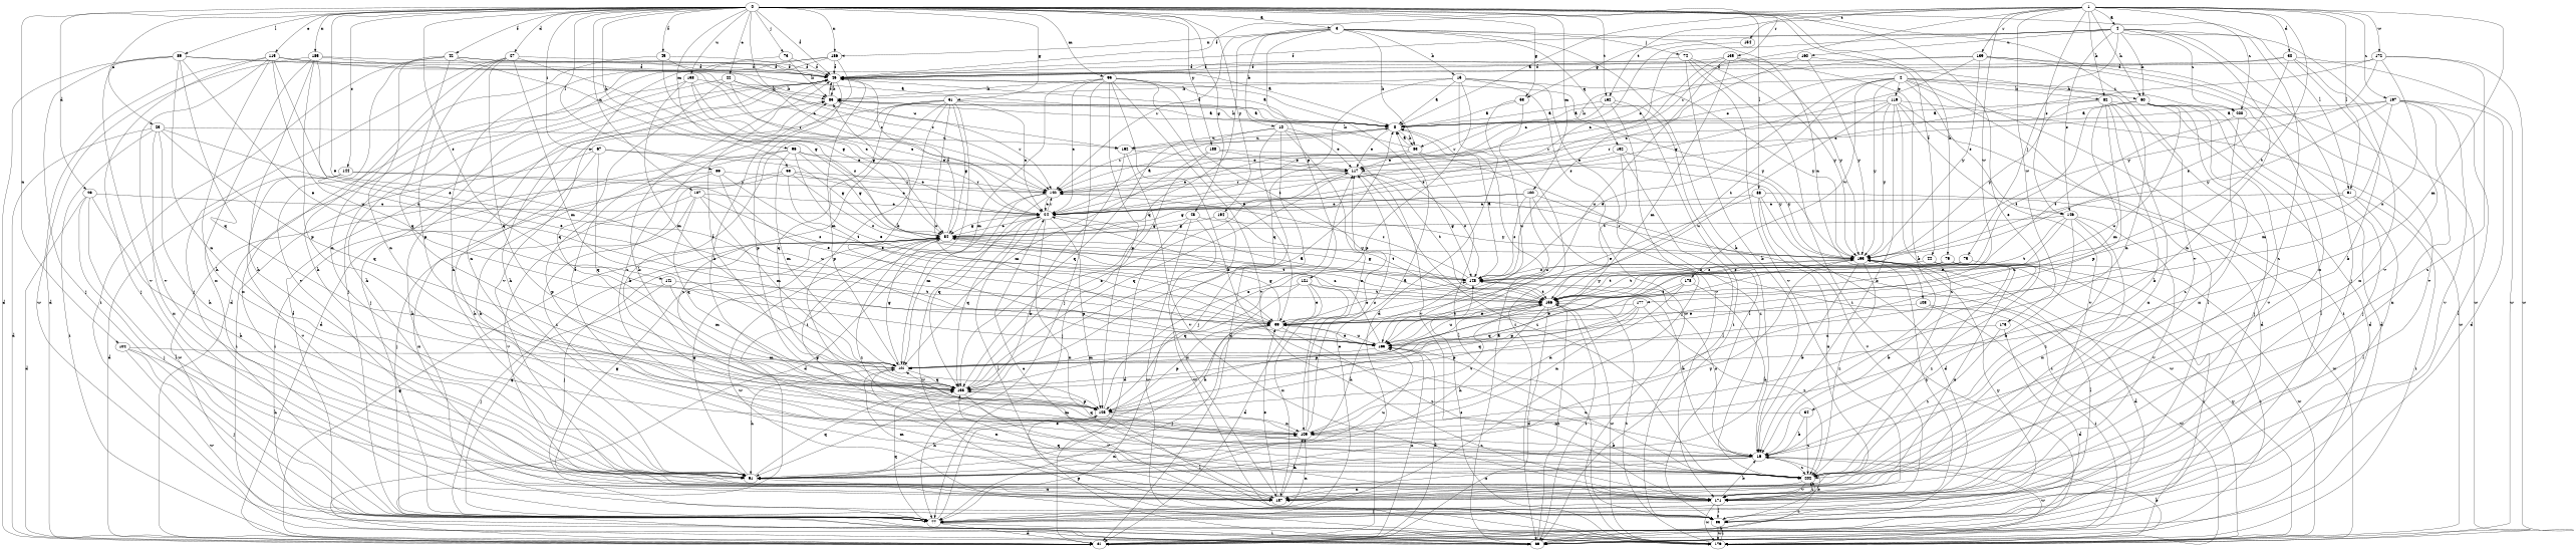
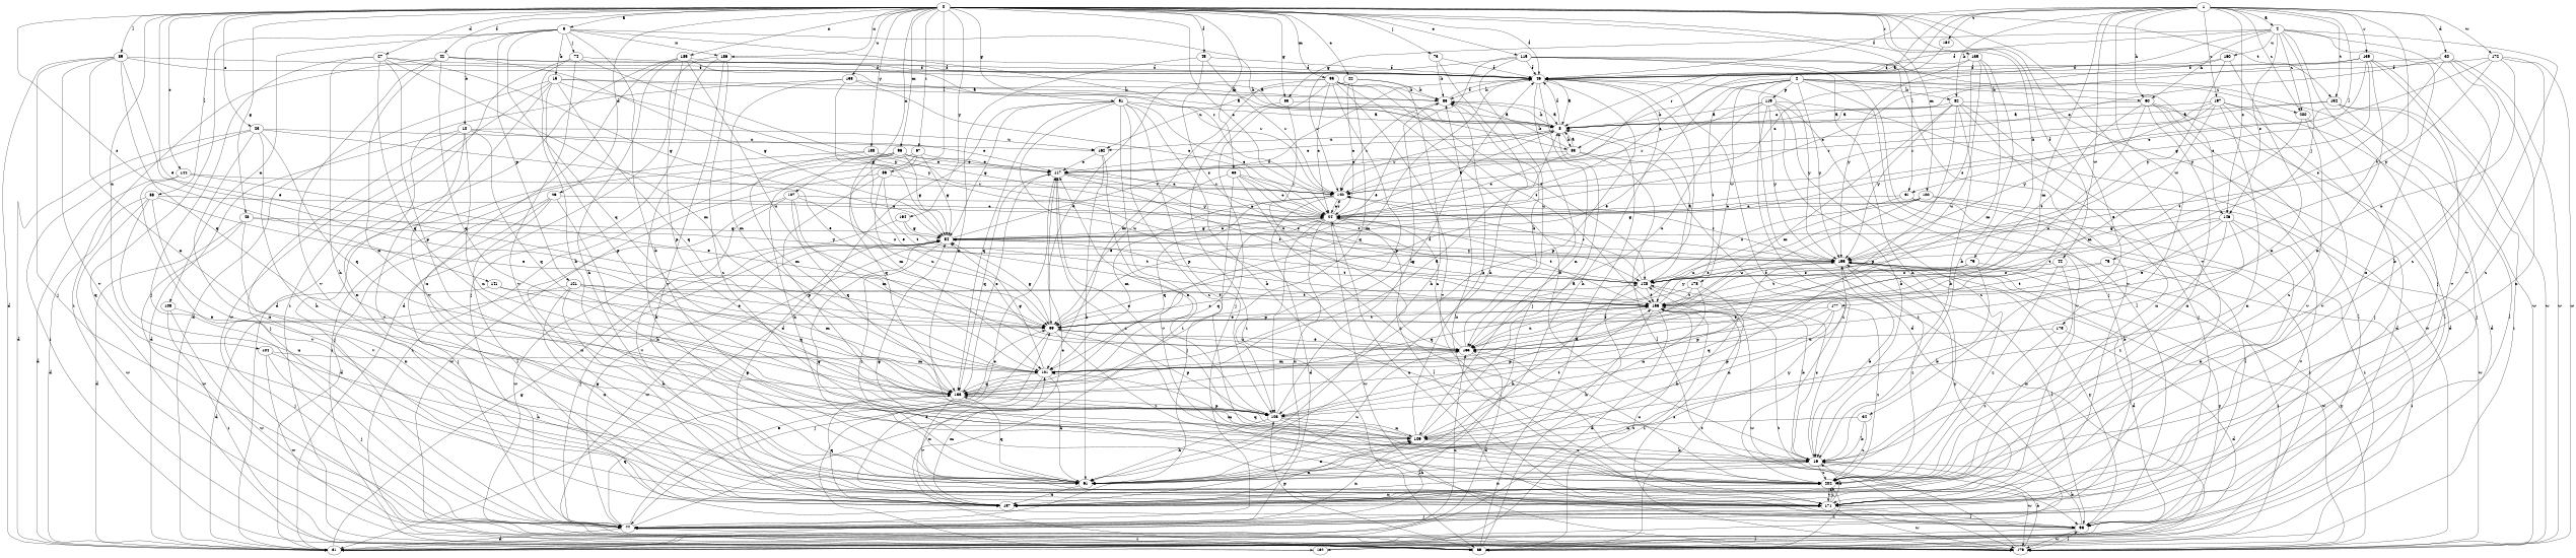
  strict digraph {
    0
    3
    22
    23
    24
    27
    29
    34
    39
    42
    44
    45
    46
    48
    51
    53
    58
    67
    73
    79
    86
    88
    89
    91
    95
    96
    100
    104
    107
    115
    135
    141
    144
    152
    158
    171
    185
    186
    188
    194
    140
    83
    10
    15
    16
    74
    108
    121
    132
    133
    85
    162
    61
    69
    187
    31
    8
    156
    93
    125
    179
    54
    101
    77
    202
    109
    148
    163
    195
    117
    1
    4
    30
    60
    82
    139
    146
    154
    172
    173
    177
    197
    200
    75
    160
    2
    119
    178
    0 -> 3 [label=a]
    0 -> 22 [label=c]
    0 -> 23 [label=c]
    0 -> 24 [label=c]
    0 -> 27 [label=d]
    0 -> 29 [label=d]
    0 -> 34 [label=e]
    0 -> 39 [label=e]
    0 -> 42 [label=f]
    0 -> 44 [label=f]
    0 -> 45 [label=f]
    0 -> 46 [label=f]
    0 -> 48 [label=g]
    0 -> 51 [label=g]
    0 -> 53 [label=g]
    0 -> 58 [label=h]
    0 -> 67 [label=i]
    0 -> 73 [label=j]
    0 -> 79 [label=k]
    0 -> 86 [label=l]
    0 -> 88 [label=l]
    0 -> 89 [label=l]
    0 -> 91 [label=l]
    0 -> 95 [label=m]
    0 -> 96 [label=m]
    0 -> 100 [label=m]
    0 -> 104 [label=n]
    0 -> 107 [label=n]
    0 -> 115 [label=o]
    0 -> 135 [label=r]
    0 -> 141 [label=s]
    0 -> 144 [label=s]
    0 -> 152 [label=t]
    0 -> 158 [label=u]
    0 -> 171 [label=v]
    0 -> 185 [label=x]
    0 -> 186 [label=x]
    0 -> 188 [label=y]
    0 -> 194 [label=y]
    3 -> 186 [label=x]
    3 -> 140 [label=r]
    3 -> 83 [label=k]
    3 -> 10 [label=b]
    3 -> 15 [label=b]
    3 -> 16 [label=b]
    3 -> 74 [label=j]
    3 -> 108 [label=n]
    3 -> 121 [label=p]
    3 -> 132 [label=q]
    3 -> 133 [label=q]
    22 -> 24 [label=c]
    22 -> 133 [label=q]
    22 -> 85 [label=k]
    22 -> 162 [label=u]
    22 -> 61 [label=h]
    23 -> 39 [label=e]
    23 -> 133 [label=q]
    23 -> 162 [label=u]
    23 -> 61 [label=h]
    23 -> 69 [label=i]
    23 -> 187 [label=x]
    23 -> 31 [label=d]
    24 -> 140 [label=r]
    24 -> 133 [label=q]
    24 -> 187 [label=x]
    24 -> 8 [label=a]
    24 -> 156 [label=t]
    24 -> 93 [label=l]
    24 -> 125 [label=p]
    24 -> 179 [label=w]
    24 -> 54 [label=g]
    27 -> 46 [label=f]
    27 -> 133 [label=q]
    27 -> 61 [label=h]
    27 -> 125 [label=p]
    27 -> 54 [label=g]
    27 -> 101 [label=m]
    27 -> 77 [label=j]
    29 -> 24 [label=c]
    29 -> 61 [label=h]
    29 -> 31 [label=d]
    29 -> 93 [label=l]
    29 -> 77 [label=j]
    34 -> 16 [label=b]
    34 -> 202 [label=z]
    34 -> 109 [label=n]
    39 -> 156 [label=t]
    39 -> 125 [label=p]
    39 -> 54 [label=g]
    39 -> 77 [label=j]
    39 -> 202 [label=z]
    39 -> 148 [label=s]
    39 -> 163 [label=u]
    42 -> 46 [label=f]
    42 -> 171 [label=v]
    42 -> 133 [label=q]
    42 -> 69 [label=i]
    42 -> 8 [label=a]
    42 -> 54 [label=g]
    42 -> 109 [label=n]
    44 -> 187 [label=x]
    44 -> 202 [label=z]
    44 -> 148 [label=s]
    45 -> 46 [label=f]
    45 -> 140 [label=r]
    45 -> 109 [label=n]
    45 -> 148 [label=s]
    46 -> 85 [label=k]
    46 -> 61 [label=h]
    46 -> 8 [label=a]
    46 -> 125 [label=p]
    46 -> 101 [label=m]
    46 -> 77 [label=j]
    46 -> 109 [label=n]
    46 -> 195 [label=y]
    48 -> 187 [label=x]
    48 -> 31 [label=d]
    48 -> 179 [label=w]
    48 -> 54 [label=g]
    48 -> 195 [label=y]
    51 -> 24 [label=c]
    51 -> 16 [label=b]
    51 -> 133 [label=q]
    51 -> 69 [label=i]
    51 -> 31 [label=d]
    51 -> 8 [label=a]
    51 -> 125 [label=p]
    51 -> 54 [label=g]
    51 -> 202 [label=z]
    51 -> 163 [label=u]
    53 -> 69 [label=i]
    53 -> 8 [label=a]
    53 -> 163 [label=u]
    58 -> 24 [label=c]
    58 -> 39 [label=e]
    58 -> 140 [label=r]
    58 -> 77 [label=j]
    58 -> 202 [label=z]
    58 -> 148 [label=s]
    67 -> 133 [label=q]
    67 -> 61 [label=h]
    67 -> 69 [label=i]
    67 -> 54 [label=g]
    67 -> 117 [label=o]
    73 -> 46 [label=f]
    73 -> 85 [label=k]
    73 -> 61 [label=h]
    79 -> 16 [label=b]
    79 -> 69 [label=i]
    79 -> 156 [label=t]
    79 -> 148 [label=s]
    86 -> 140 [label=r]
    86 -> 156 [label=t]
    86 -> 125 [label=p]
    86 -> 179 [label=w]
    86 -> 163 [label=u]
    88 -> 24 [label=c]
    88 -> 39 [label=e]
    88 -> 171 [label=v]
    88 -> 187 [label=x]
    88 -> 31 [label=d]
    88 -> 179 [label=w]
    89 -> 39 [label=e]
    89 -> 46 [label=f]
    89 -> 171 [label=v]
    89 -> 133 [label=q]
    89 -> 31 [label=d]
    89 -> 8 [label=a]
    89 -> 77 [label=j]
    89 -> 109 [label=n]
    91 -> 24 [label=c]
    91 -> 69 [label=i]
    91 -> 93 [label=l]
    91 -> 163 [label=u]
    95 -> 24 [label=c]
    95 -> 39 [label=e]
    95 -> 171 [label=v]
    95 -> 16 [label=b]
    95 -> 85 [label=k]
    95 -> 156 [label=t]
    95 -> 125 [label=p]
    95 -> 101 [label=m]
    95 -> 77 [label=j]
    95 -> 148 [label=s]
    96 -> 24 [label=c]
    96 -> 39 [label=e]
    96 -> 61 [label=h]
    96 -> 69 [label=i]
    96 -> 54 [label=g]
    96 -> 101 [label=m]
    96 -> 117 [label=o]
    100 -> 24 [label=c]
    100 -> 69 [label=i]
    100 -> 179 [label=w]
    100 -> 54 [label=g]
    100 -> 148 [label=s]
    100 -> 163 [label=u]
    104 -> 61 [label=h]
    104 -> 179 [label=w]
    104 -> 101 [label=m]
    104 -> 77 [label=j]
    107 -> 24 [label=c]
    107 -> 171 [label=v]
    107 -> 133 [label=q]
    107 -> 187 [label=x]
    107 -> 101 [label=m]
    107 -> 148 [label=s]
    115 -> 39 [label=e]
    115 -> 46 [label=f]
    115 -> 171 [label=v]
    115 -> 140 [label=r]
    115 -> 61 [label=h]
    115 -> 179 [label=w]
    115 -> 77 [label=j]
    115 -> 163 [label=u]
    135 -> 46 [label=f]
    135 -> 16 [label=b]
    135 -> 101 [label=m]
    135 -> 148 [label=s]
    135 -> 163 [label=u]
    135 -> 195 [label=y]
    141 -> 156 [label=t]
    141 -> 101 [label=m]
    141 -> 77 [label=j]
    144 -> 39 [label=e]
    144 -> 171 [label=v]
    144 -> 140 [label=r]
    144 -> 31 [label=d]
    152 -> 140 [label=r]
    152 -> 69 [label=i]
    152 -> 8 [label=a]
    152 -> 93 [label=l]
    152 -> 77 [label=j]
    158 -> 24 [label=c]
    158 -> 85 [label=k]
    158 -> 187 [label=x]
    158 -> 54 [label=g]
    158 -> 101 [label=m]
    171 -> 16 [label=b]
    171 -> 93 [label=l]
    171 -> 179 [label=w]
    171 -> 77 [label=j]
    171 -> 202 [label=z]
    171 -> 195 [label=y]
    185 -> 46 [label=f]
    185 -> 140 [label=r]
    185 -> 61 [label=h]
    185 -> 187 [label=x]
    185 -> 31 [label=d]
    185 -> 125 [label=p]
    185 -> 163 [label=u]
    186 -> 46 [label=f]
    186 -> 171 [label=v]
    186 -> 31 [label=d]
    186 -> 77 [label=j]
    186 -> 202 [label=z]
    188 -> 101 [label=m]
    188 -> 77 [label=j]
    188 -> 195 [label=y]
    188 -> 117 [label=o]
    194 -> 156 [label=t]
    194 -> 179 [label=w]
    194 -> 54 [label=g]
    140 -> 24 [label=c]
    140 -> 133 [label=q]
    140 -> 31 [label=d]
    140 -> 101 [label=m]
    83 -> 24 [label=c]
    83 -> 85 [label=k]
    83 -> 8 [label=a]
    83 -> 93 [label=l]
    83 -> 202 [label=z]
    83 -> 117 [label=o]
    10 -> 171 [label=v]
    10 -> 133 [label=q]
    10 -> 162 [label=u]
    10 -> 31 [label=d]
    10 -> 77 [label=j]
    10 -> 109 [label=n]
    10 -> 117 [label=o]
    15 -> 171 [label=v]
    15 -> 133 [label=q]
    15 -> 85 [label=k]
    15 -> 31 [label=d]
    15 -> 8 [label=a]
    15 -> 125 [label=p]
    15 -> 179 [label=w]
    15 -> 195 [label=y]
    16 -> 46 [label=f]
    16 -> 61 [label=h]
    16 -> 187 [label=x]
    16 -> 179 [label=w]
    16 -> 101 [label=m]
    16 -> 202 [label=z]
    16 -> 148 [label=s]
    74 -> 46 [label=f]
    74 -> 171 [label=v]
    74 -> 16 [label=b]
    74 -> 69 [label=i]
    74 -> 195 [label=y]
    108 -> 39 [label=e]
    108 -> 69 [label=i]
    108 -> 179 [label=w]
    121 -> 39 [label=e]
    121 -> 133 [label=q]
    121 -> 61 [label=h]
    121 -> 187 [label=x]
    121 -> 31 [label=d]
    121 -> 156 [label=t]
    132 -> 156 [label=t]
-   132 -> 93 [label=l]
+   93 -> 132 [label=l]
    132 -> 195 [label=y]
    132 -> 117 [label=o]
    133 -> 46 [label=f]
    133 -> 171 [label=v]
    133 -> 8 [label=a]
    133 -> 125 [label=p]
    133 -> 117 [label=o]
    85 -> 46 [label=f]
    85 -> 140 [label=r]
    85 -> 8 [label=a]
    162 -> 171 [label=v]
    162 -> 61 [label=h]
    162 -> 117 [label=o]
    61 -> 133 [label=q]
    61 -> 187 [label=x]
    61 -> 54 [label=g]
    61 -> 109 [label=n]
    61 -> 163 [label=u]
    61 -> 195 [label=y]
    69 -> 46 [label=f]
    69 -> 8 [label=a]
    69 -> 156 [label=t]
    69 -> 125 [label=p]
    69 -> 202 [label=z]
    187 -> 39 [label=e]
    187 -> 133 [label=q]
    187 -> 54 [label=g]
    187 -> 101 [label=m]
    187 -> 109 [label=n]
    31 -> 54 [label=g]
    31 -> 163 [label=u]
    8 -> 46 [label=f]
    8 -> 140 [label=r]
    8 -> 83 [label=k]
    8 -> 85 [label=k]
    8 -> 162 [label=u]
    8 -> 117 [label=o]
    156 -> 39 [label=e]
    156 -> 61 [label=h]
    156 -> 69 [label=i]
    156 -> 31 [label=d]
    156 -> 125 [label=p]
    156 -> 179 [label=w]
    156 -> 163 [label=u]
    156 -> 195 [label=y]
    93 -> 24 [label=c]
    93 -> 16 [label=b]
    93 -> 85 [label=k]
    93 -> 179 [label=w]
    93 -> 195 [label=y]
    125 -> 85 [label=k]
    125 -> 61 [label=h]
    125 -> 93 [label=l]
    125 -> 202 [label=z]
    125 -> 109 [label=n]
    125 -> 117 [label=o]
    179 -> 16 [label=b]
    179 -> 156 [label=t]
    179 -> 93 [label=l]
    179 -> 148 [label=s]
    179 -> 195 [label=y]
    54 -> 24 [label=c]
    54 -> 46 [label=f]
    54 -> 156 [label=t]
    54 -> 179 [label=w]
    54 -> 77 [label=j]
    54 -> 202 [label=z]
    54 -> 195 [label=y]
    101 -> 133 [label=q]
    101 -> 61 [label=h]
    101 -> 187 [label=x]
    101 -> 54 [label=g]
    77 -> 39 [label=e]
    77 -> 133 [label=q]
    77 -> 69 [label=i]
    77 -> 31 [label=d]
    77 -> 54 [label=g]
    77 -> 109 [label=n]
    77 -> 117 [label=o]
    202 -> 171 [label=v]
    202 -> 187 [label=x]
    202 -> 54 [label=g]
    202 -> 163 [label=u]
    109 -> 16 [label=b]
    109 -> 133 [label=q]
    109 -> 85 [label=k]
    109 -> 8 [label=a]
    109 -> 156 [label=t]
    109 -> 117 [label=o]
    148 -> 140 [label=r]
    148 -> 16 [label=b]
    148 -> 61 [label=h]
    148 -> 8 [label=a]
    148 -> 156 [label=t]
    148 -> 54 [label=g]
    163 -> 24 [label=c]
    163 -> 39 [label=e]
    163 -> 85 [label=k]
    163 -> 31 [label=d]
    163 -> 101 [label=m]
    195 -> 140 [label=r]
    195 -> 16 [label=b]
    195 -> 31 [label=d]
    195 -> 93 [label=l]
    195 -> 125 [label=p]
    195 -> 179 [label=w]
    195 -> 202 [label=z]
    195 -> 148 [label=s]
    117 -> 140 [label=r]
    117 -> 133 [label=q]
    117 -> 156 [label=t]
    117 -> 202 [label=z]
    117 -> 148 [label=s]
    1 -> 46 [label=f]
    1 -> 91 [label=l]
    1 -> 152 [label=t]
    1 -> 140 [label=r]
    1 -> 8 [label=a]
    1 -> 156 [label=t]
    1 -> 101 [label=m]
    1 -> 4 [label=a]
    1 -> 30 [label=d]
    1 -> 60 [label=h]
    1 -> 82 [label=k]
    1 -> 139 [label=r]
    1 -> 146 [label=s]
    1 -> 154 [label=t]
    1 -> 172 [label=w]
    1 -> 173 [label=w]
    1 -> 177 [label=w]
    1 -> 197 [label=z]
    1 -> 200 [label=z]
    4 -> 24 [label=c]
    4 -> 46 [label=f]
    4 -> 53 [label=g]
    4 -> 171 [label=v]
    4 -> 187 [label=x]
    4 -> 77 [label=j]
    4 -> 202 [label=z]
    4 -> 60 [label=h]
    4 -> 146 [label=s]
    4 -> 200 [label=z]
    4 -> 75 [label=j]
    4 -> 160 [label=u]
    30 -> 46 [label=f]
    30 -> 16 [label=b]
    30 -> 187 [label=x]
    30 -> 179 [label=w]
    30 -> 148 [label=s]
    30 -> 117 [label=o]
    60 -> 171 [label=v]
    60 -> 187 [label=x]
    60 -> 31 [label=d]
    60 -> 8 [label=a]
    60 -> 156 [label=t]
    60 -> 93 [label=l]
    60 -> 163 [label=u]
    82 -> 16 [label=b]
    82 -> 187 [label=x]
    82 -> 31 [label=d]
    82 -> 8 [label=a]
    82 -> 125 [label=p]
    82 -> 101 [label=m]
    82 -> 77 [label=j]
    82 -> 195 [label=y]
    139 -> 46 [label=f]
    139 -> 171 [label=v]
    139 -> 179 [label=w]
    139 -> 54 [label=g]
    139 -> 109 [label=n]
    139 -> 195 [label=y]
    139 -> 117 [label=o]
    146 -> 39 [label=e]
    146 -> 171 [label=v]
    146 -> 16 [label=b]
    146 -> 187 [label=x]
    146 -> 156 [label=t]
    146 -> 54 [label=g]
    146 -> 202 [label=z]
    154 -> 24 [label=c]
    172 -> 24 [label=c]
    172 -> 46 [label=f]
    172 -> 179 [label=w]
    172 -> 202 [label=z]
    172 -> 163 [label=u]
    172 -> 195 [label=y]
    173 -> 31 [label=d]
    173 -> 202 [label=z]
    173 -> 163 [label=u]
    177 -> 39 [label=e]
    177 -> 133 [label=q]
    177 -> 125 [label=p]
    177 -> 202 [label=z]
    177 -> 109 [label=n]
    197 -> 171 [label=v]
    197 -> 140 [label=r]
    197 -> 187 [label=x]
    197 -> 31 [label=d]
    197 -> 8 [label=a]
    197 -> 93 [label=l]
    197 -> 101 [label=m]
    197 -> 195 [label=y]
    200 -> 156 [label=t]
    200 -> 77 [label=j]
    200 -> 202 [label=z]
    75 -> 69 [label=i]
    75 -> 156 [label=t]
    75 -> 148 [label=s]
    160 -> 24 [label=c]
    160 -> 46 [label=f]
    160 -> 109 [label=n]
    160 -> 195 [label=y]
    2 -> 39 [label=e]
    2 -> 83 [label=k]
    2 -> 69 [label=i]
    2 -> 156 [label=t]
    2 -> 93 [label=l]
    2 -> 195 [label=y]
    2 -> 60 [label=h]
    2 -> 82 [label=k]
    2 -> 146 [label=s]
    2 -> 200 [label=z]
    2 -> 119 [label=p]
    2 -> 178 [label=w]
    119 -> 171 [label=v]
    119 -> 140 [label=r]
    119 -> 16 [label=b]
    119 -> 31 [label=d]
    119 -> 8 [label=a]
    119 -> 179 [label=w]
    119 -> 202 [label=z]
    119 -> 163 [label=u]
    119 -> 195 [label=y]
    178 -> 133 [label=q]
    178 -> 61 [label=h]
    178 -> 156 [label=t]
    178 -> 109 [label=n]
  }
